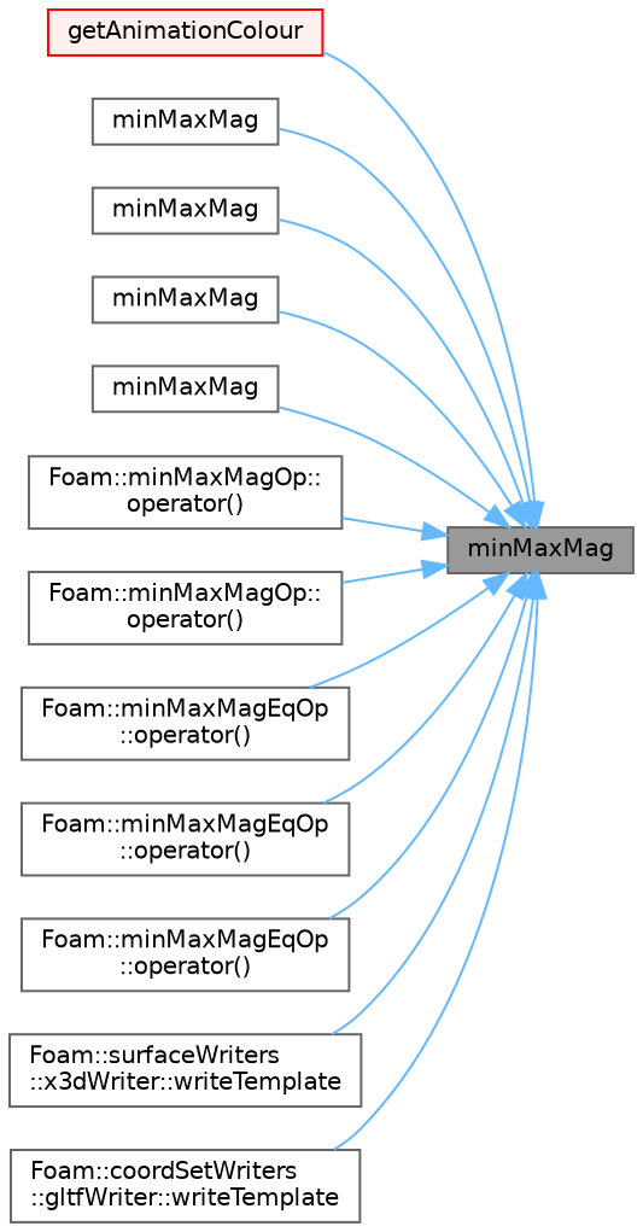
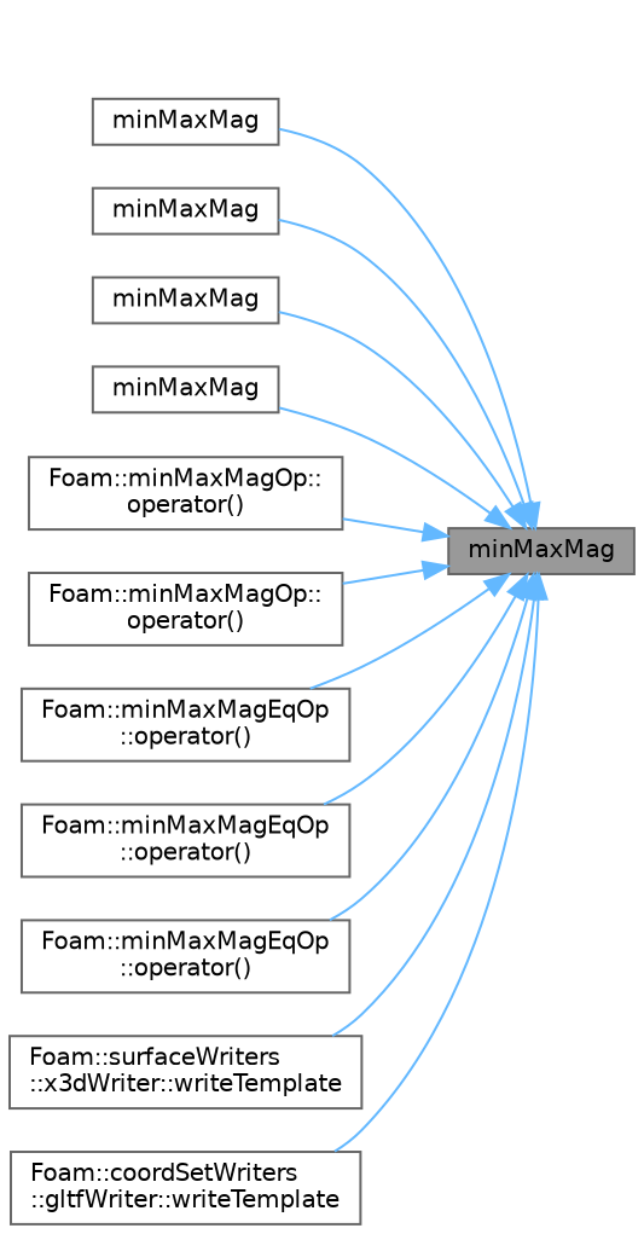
  digraph {
    rankdir=RL
    node [color=grey40 fillcolor=white fontname=Helvetica fontsize=10 shape=box style=filled]
    edge [color=steelblue1 dir=back fontname=Helvetica fontsize=10 labelfontname=Helvetica labelfontsize=10 style=solid]
    n1 [color=gray40 fillcolor=grey60 fontcolor=black height=0.2 label=minMaxMag width=0.4]
-   n2 [color=red fillcolor="#FFF0F0" height=0.2 label=getAnimationColour width=0.4]
    n3 [height=0.2 label=minMaxMag width=0.4]
    n4 [height=0.2 label=minMaxMag width=0.4]
    n5 [height=0.2 label=minMaxMag width=0.4]
    n6 [height=0.2 label=minMaxMag width=0.4]
    n7 [height=0.2 label="Foam::minMaxMagOp::\loperator()" width=0.4]
    n8 [height=0.2 label="Foam::minMaxMagOp::\loperator()" width=0.4]
    n9 [height=0.2 label="Foam::minMaxMagEqOp\l::operator()" width=0.4]
    n10 [height=0.2 label="Foam::minMaxMagEqOp\l::operator()" width=0.4]
    n11 [height=0.2 label="Foam::minMaxMagEqOp\l::operator()" width=0.4]
    n12 [height=0.2 label="Foam::surfaceWriters\l::x3dWriter::writeTemplate" width=0.4]
    n13 [height=0.2 label="Foam::coordSetWriters\l::gltfWriter::writeTemplate" width=0.4]
-   n1 -> n2
    n1 -> n3
    n1 -> n4
    n1 -> n5
    n1 -> n6
    n1 -> n7
    n1 -> n8
    n1 -> n9
    n1 -> n10
    n1 -> n11
    n1 -> n12
    n1 -> n13
  }
